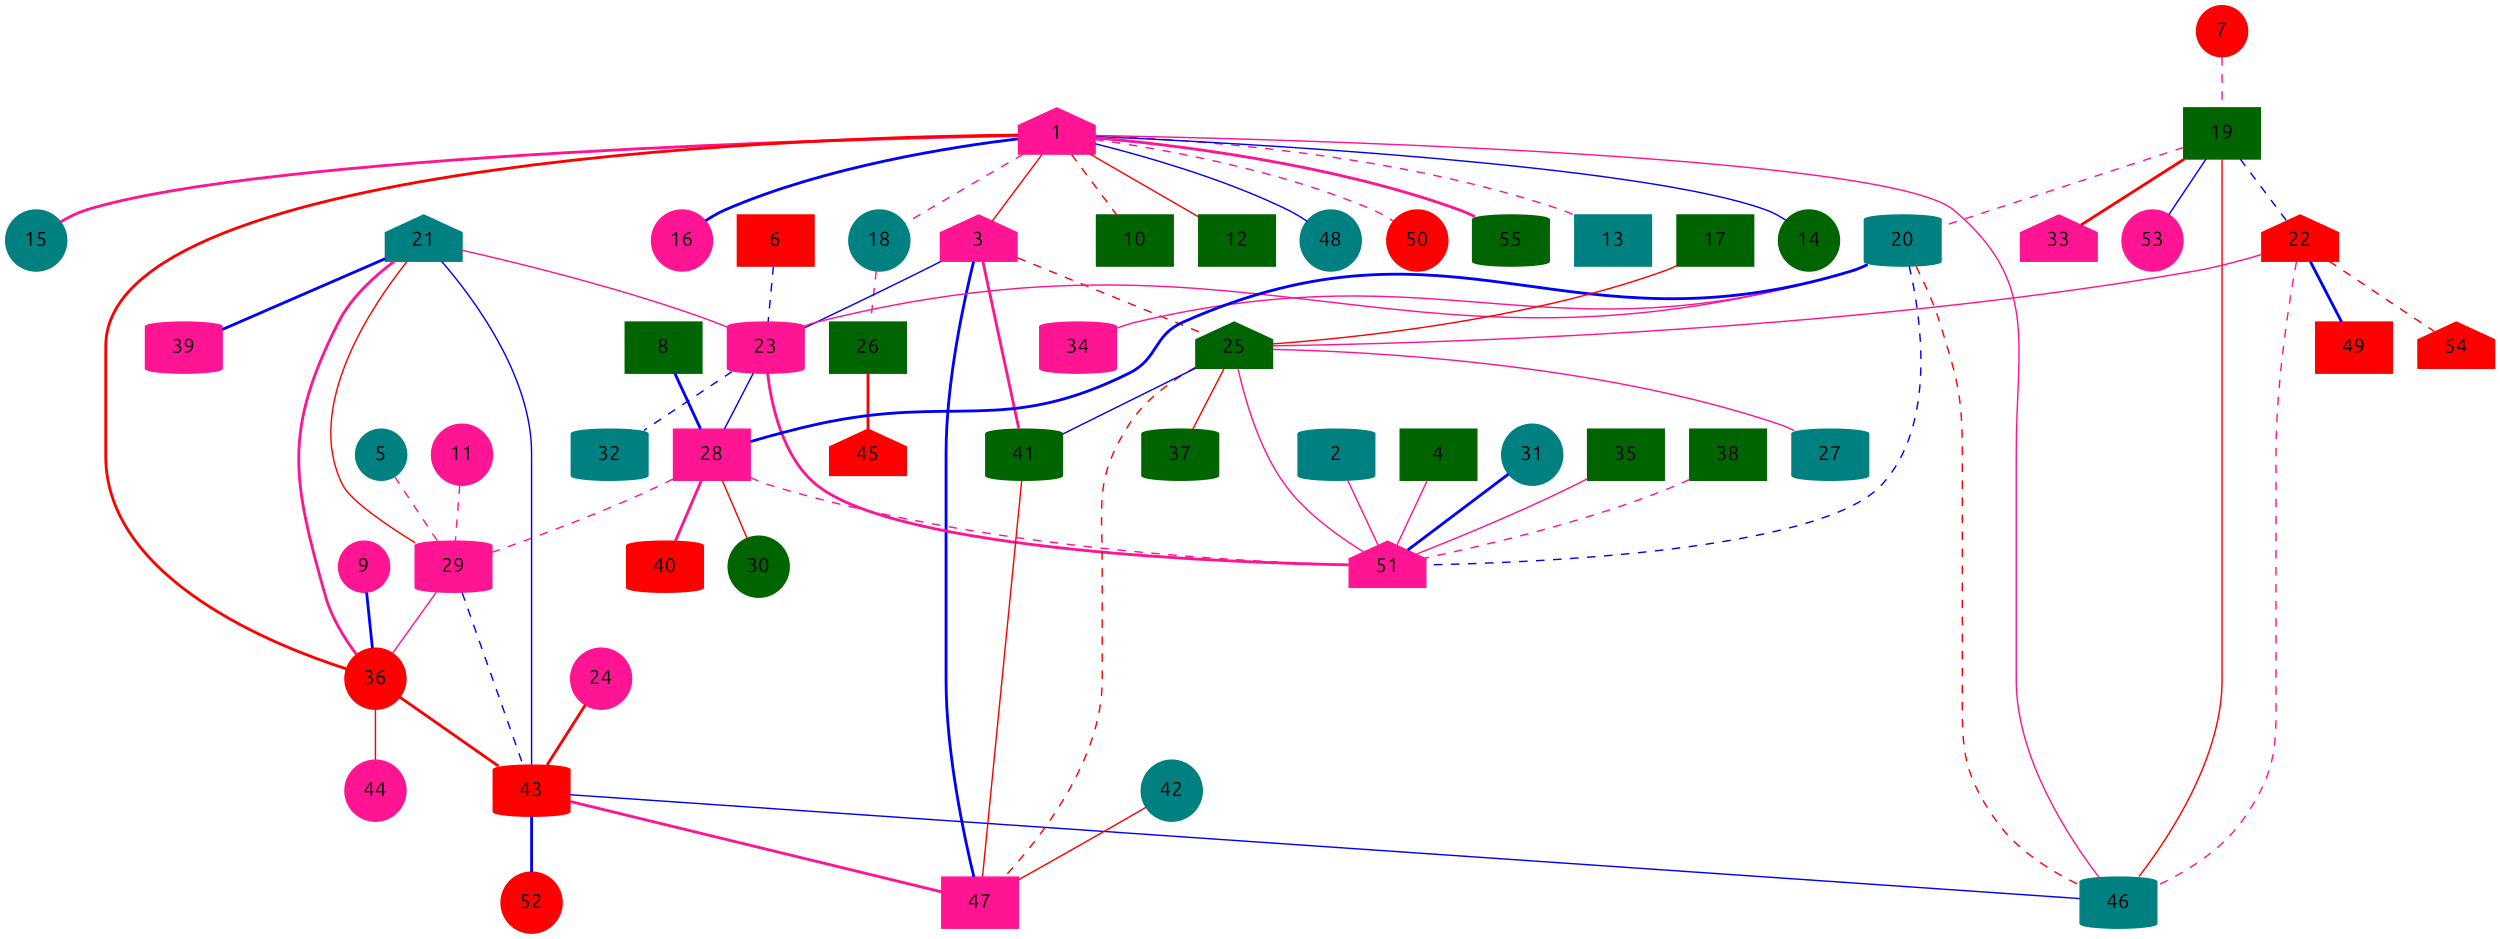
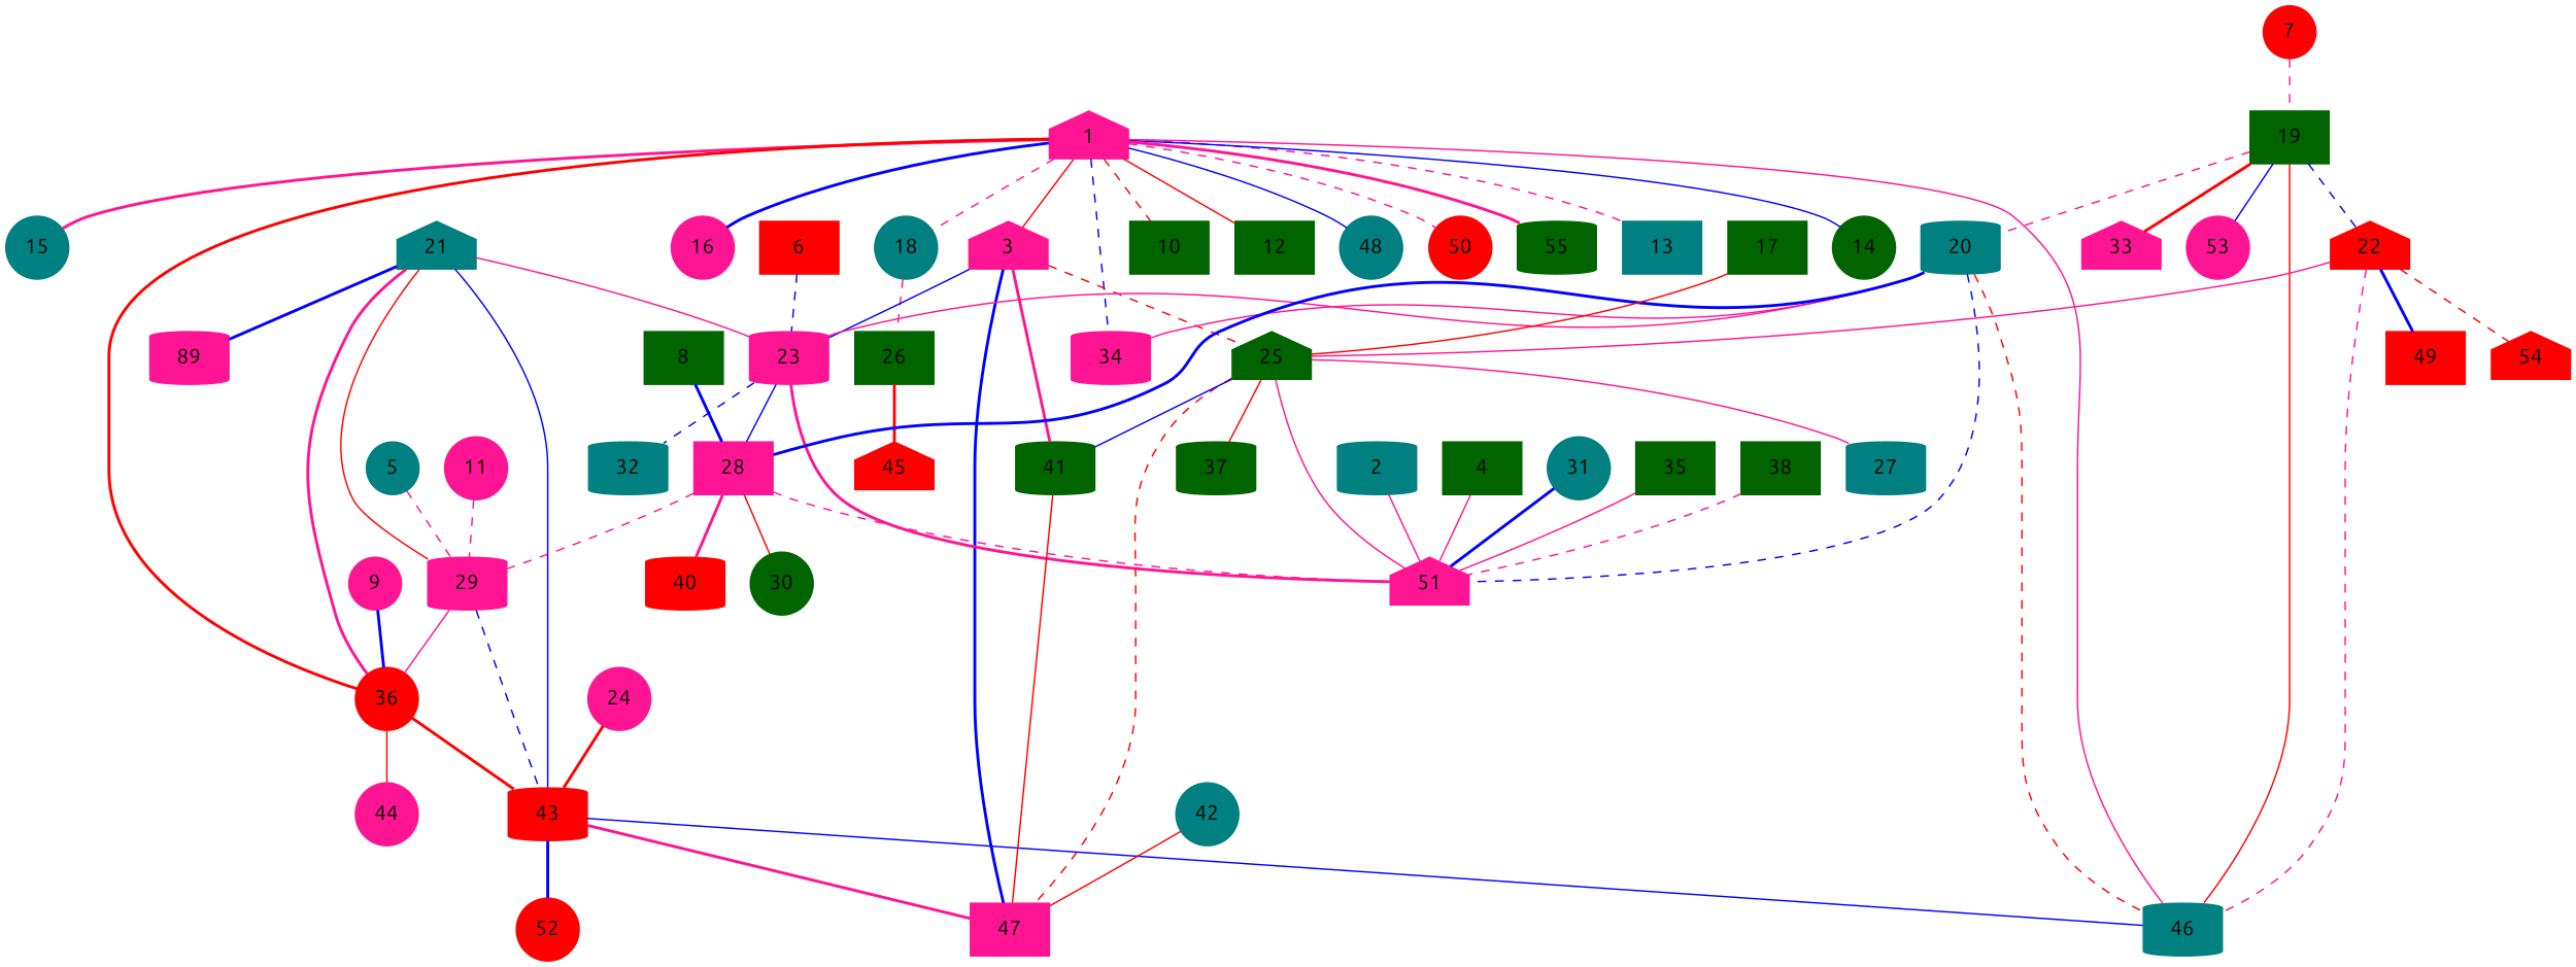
  graph {
    fontname=Ubuntu
    node [color=deeppink fontname=Ubuntu shape=circle style=filled]
    edge [color=deeppink fontname=Ubuntu style=solid weight=1.0]
    1 [shape=house]
    10 [color=darkgreen shape=box]
    12 [color=darkgreen shape=box]
    13 [color=teal shape=box]
    14 [color=darkgreen]
    15 [color=teal]
    16
    18 [color=teal]
    34 [shape=cylinder]
    36 [color=red]
    46 [color=teal shape=cylinder]
    48 [color=teal]
    50 [color=red]
    55 [color=darkgreen shape=cylinder]
    3 [shape=house]
    26 [color=darkgreen shape=box]
    43 [color=red shape=cylinder]
    44
    47 [shape=box]
    2 [color=teal shape=cylinder]
    51 [shape=house]
    23 [shape=cylinder]
    25 [color=darkgreen shape=house]
    41 [color=darkgreen shape=cylinder]
    28 [shape=box]
    32 [color=teal shape=cylinder]
    27 [color=teal shape=cylinder]
    37 [color=darkgreen shape=cylinder]
    4 [color=darkgreen shape=box]
    5 [color=teal]
    29 [shape=cylinder]
    6 [color=red shape=box]
    7 [color=red]
    19 [color=darkgreen shape=box]
    20 [color=teal shape=cylinder]
    22 [color=red shape=house]
    33 [shape=house]
    53
    8 [color=darkgreen shape=box]
    30 [color=darkgreen]
    40 [color=red shape=cylinder]
    9
    11
    17 [color=darkgreen shape=box]
    45 [color=red shape=house]
    49 [color=red shape=box]
    54 [color=red shape=house]
    21 [color=teal shape=house]
-   39 [shape=cylinder]
+   39 [shape=cylinder label=89]
    52 [color=red]
    24
    31 [color=teal]
    35 [color=darkgreen shape=box]
    38 [color=darkgreen shape=box]
    42 [color=teal]
    1 -- 10 [color=red style=dashed]
    1 -- 12 [color=red]
    1 -- 13 [style=dashed]
    1 -- 14 [color=blue]
    1 -- 15 [style=bold]
    1 -- 16 [color=blue style=bold]
    1 -- 18 [style=dashed]
+   1 -- 34 [color=blue style=dashed weight=4.0]
    1 -- 36 [color=red style=bold]
    1 -- 46
    1 -- 48 [color=blue]
    1 -- 50 [style=dashed]
    1 -- 55 [style=bold]
    1 -- 3 [color=red]
    18 -- 26 [style=dashed]
    36 -- 43 [color=red style=bold weight=2.0]
    36 -- 44 [color=red]
    3 -- 47 [color=blue style=bold weight=2.0]
    3 -- 23 [color=blue]
    3 -- 25 [color=red style=dashed weight=2.0]
    3 -- 41 [style=bold weight=2.0]
    26 -- 45 [color=red style=bold]
    43 -- 46 [color=blue]
    43 -- 47 [style=bold]
    43 -- 52 [color=blue style=bold]
    2 -- 51
    23 -- 51 [style=bold weight=2.0]
    23 -- 28 [color=blue]
    23 -- 32 [color=blue style=dashed]
    25 -- 47 [color=red style=dashed]
    25 -- 51
    25 -- 41 [color=blue]
    25 -- 27
    25 -- 37 [color=red]
    41 -- 47 [color=red]
    28 -- 51 [style=dashed weight=2.0]
    28 -- 29 [style=dashed]
    28 -- 30 [color=red]
    28 -- 40 [style=bold]
    4 -- 51
    5 -- 29 [style=dashed]
    29 -- 36
    29 -- 43 [color=blue style=dashed weight=2.0]
    6 -- 23 [color=blue style=dashed]
    7 -- 19 [style=dashed]
    19 -- 46 [color=red weight=2.0]
    19 -- 20 [style=dashed]
    19 -- 22 [color=blue style=dashed weight=4.0]
    19 -- 33 [color=red style=bold]
    19 -- 53 [color=blue]
    20 -- 34
    20 -- 46 [color=red style=dashed weight=2.0]
    20 -- 51 [color=blue style=dashed weight=2.0]
    20 -- 23
    20 -- 28 [color=blue style=bold]
    22 -- 46 [style=dashed weight=2.0]
    22 -- 25
    22 -- 49 [color=blue style=bold]
    22 -- 54 [color=red style=dashed]
    8 -- 28 [color=blue style=bold]
    9 -- 36 [color=blue style=bold]
    11 -- 29 [style=dashed]
    17 -- 25 [color=red]
    21 -- 36 [style=bold]
    21 -- 43 [color=blue weight=2.0]
    21 -- 23
    21 -- 29 [color=red]
    21 -- 39 [color=blue style=bold]
    24 -- 43 [color=red style=bold]
    31 -- 51 [color=blue style=bold]
    35 -- 51
    38 -- 51 [style=dashed]
    42 -- 47 [color=red]
  }
